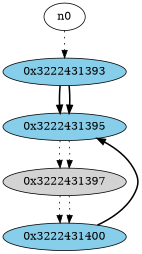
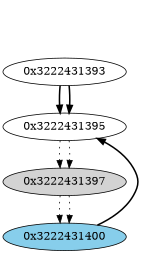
  digraph {
    node [fillcolor=skyblue style=filled]
    edge [style=dotted]
-   n1 [label="0x3222431393"]
-   n2 [label="0x3222431395"]
+   n1 [fillcolor=white label="0x3222431393"]
+   n2 [fillcolor=white label="0x3222431395"]
    n3 [fillcolor=lightgrey label="0x3222431397"]
    n4 [label="0x3222431400"]
-   n0 [fillcolor=white]
    n1 -> n2 [style=bold]
    n1 -> n2 [style=bold]
    n2 -> n3
    n2 -> n3
    n3 -> n4
    n3 -> n4
    n4 -> n2 [style=bold]
-   n0 -> n1
  }
